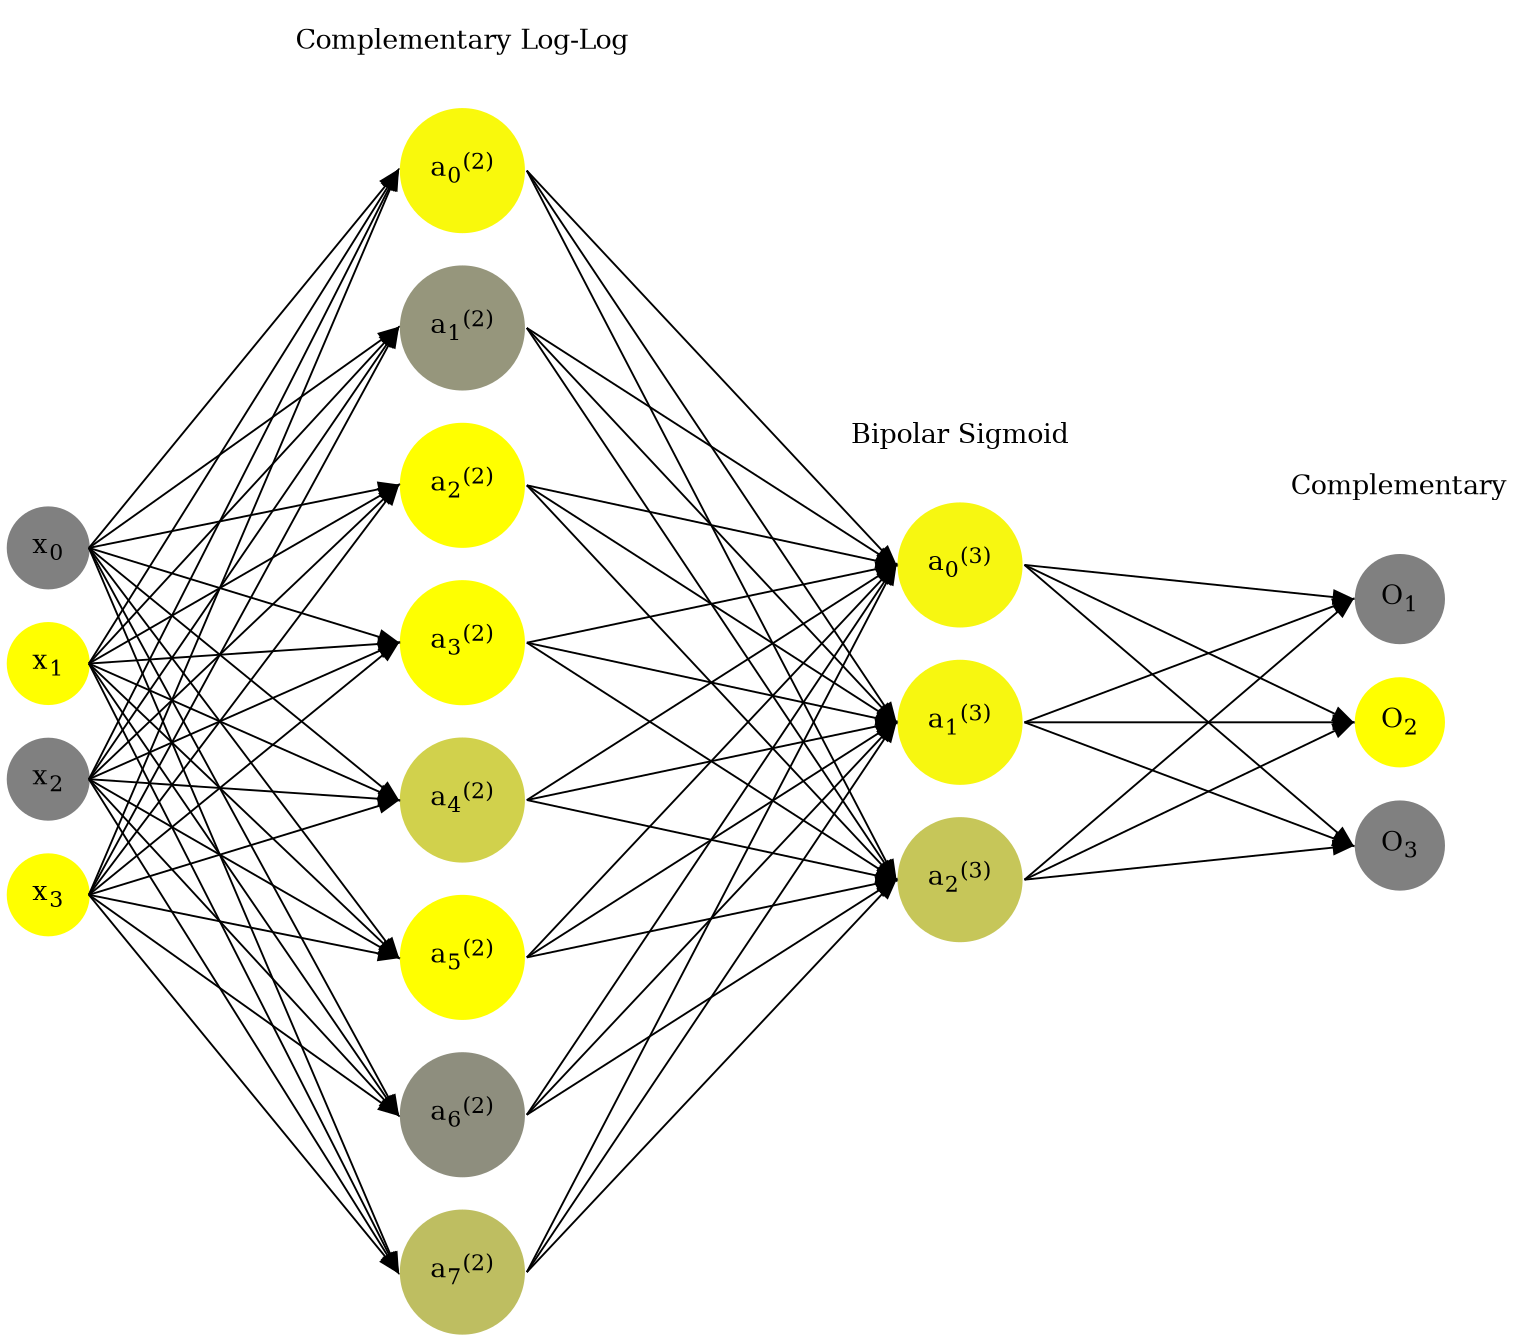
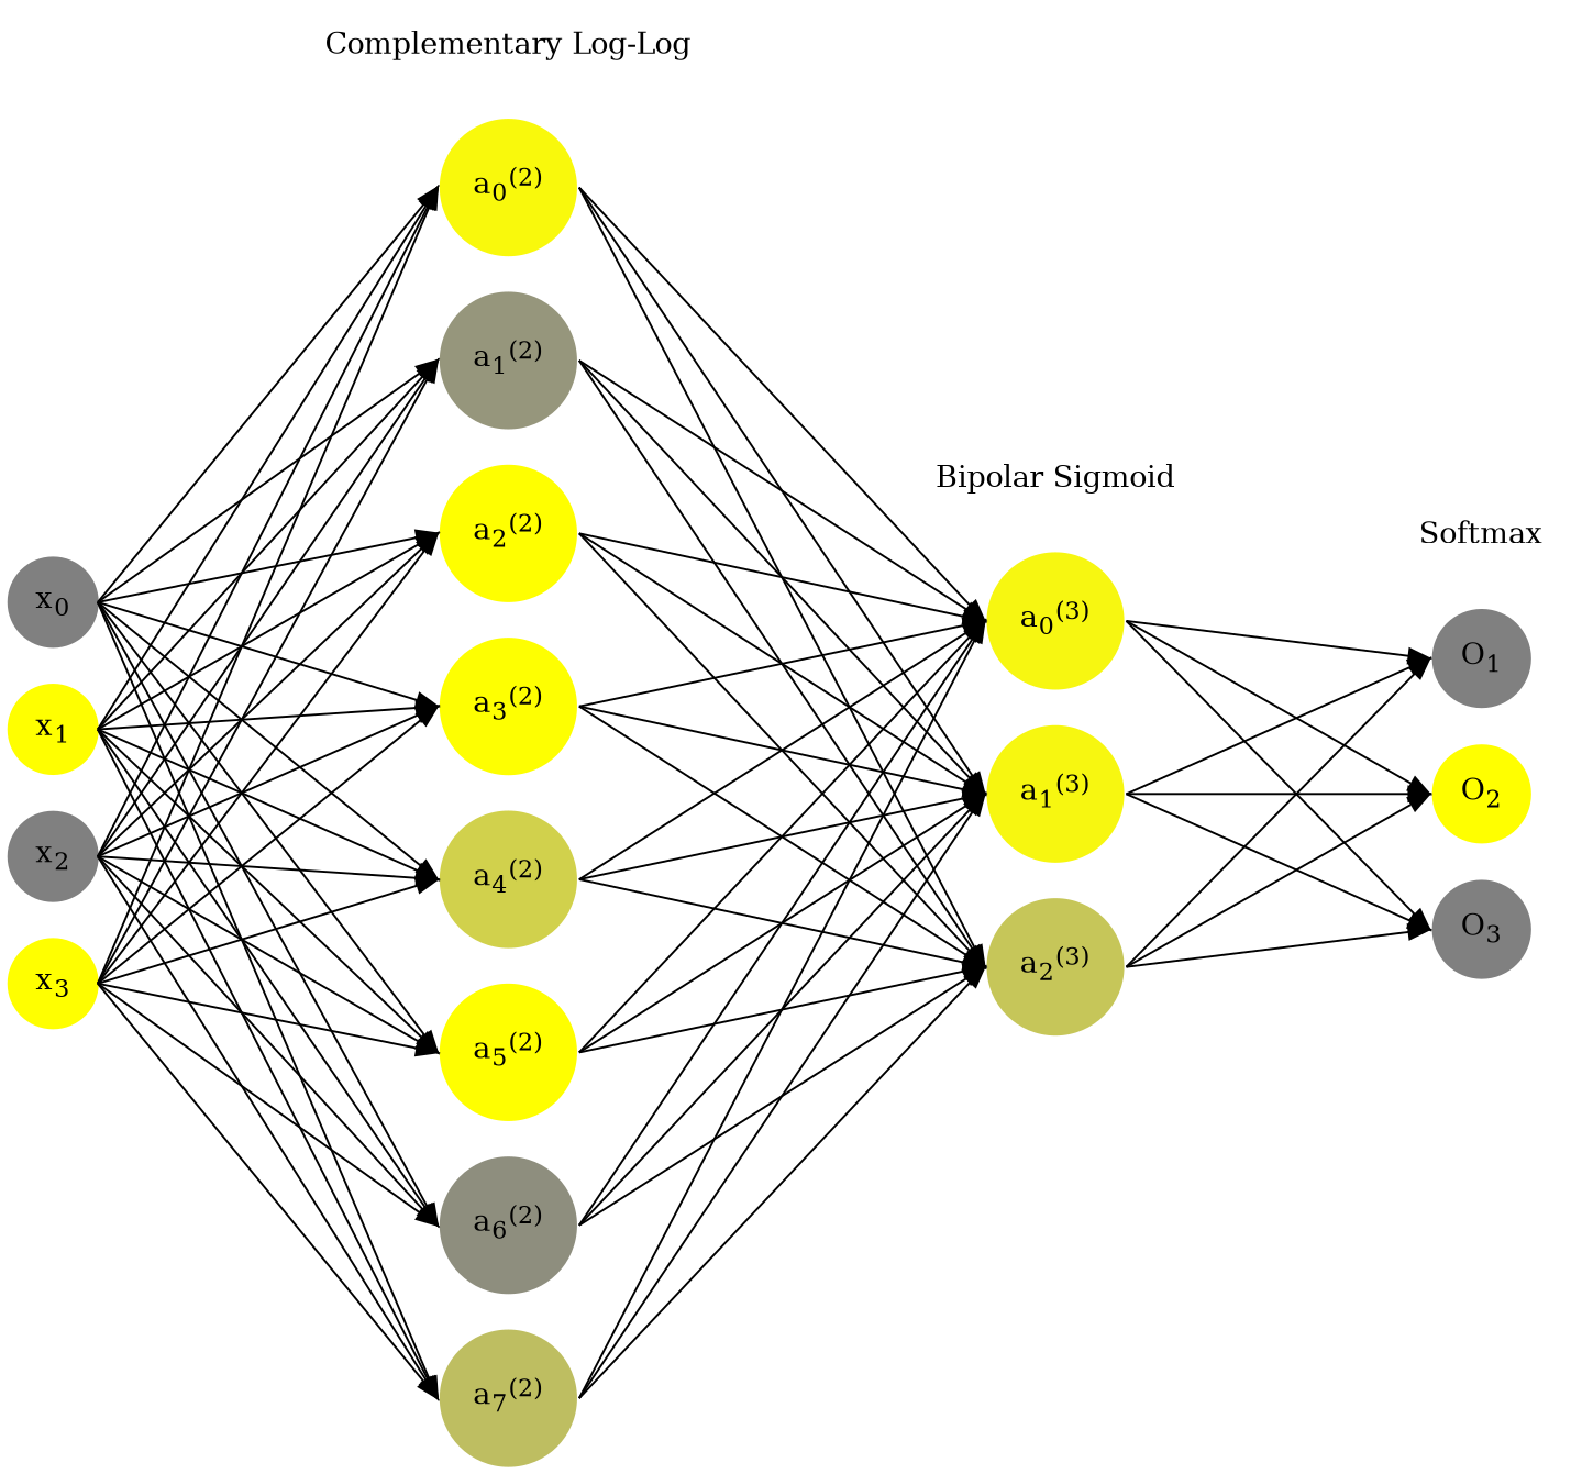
  digraph {
    rankdir=LR
    ranksep=1.4
    splines=false
    node [color="0.1667, 0.0, 0.5" fillcolor="0.1667, 0.0, 0.5" shape=circle style=filled]
    edge [headport=w style=solid tailport=e]
    n1 [label=<x<sub>0</sub>>]
    n2 [color="0.1667, 1.0, 1.0" fillcolor="0.1667, 1.0, 1.0" label=<x<sub>1</sub>>]
    n3 [label=<x<sub>2</sub>>]
    n4 [color="0.1667, 1.0, 1.0" fillcolor="0.1667, 1.0, 1.0" label=<x<sub>3</sub>>]
    n5 [color="0.1667, 0.949008, 0.974504" fillcolor="0.1667, 0.949008, 0.974504" label=<a<sub>0</sub><sup>(2)</sup>>]
    n6 [color="0.1667, 0.172887, 0.586443" fillcolor="0.1667, 0.172887, 0.586443" label=<a<sub>1</sub><sup>(2)</sup>>]
    n7 [color="0.1667, 1.000000, 1.000000" fillcolor="0.1667, 1.000000, 1.000000" label=<a<sub>2</sub><sup>(2)</sup>>]
    n8 [color="0.1667, 0.992559, 0.996280" fillcolor="0.1667, 0.992559, 0.996280" label=<a<sub>3</sub><sup>(2)</sup>>]
    n9 [color="0.1667, 0.635609, 0.817805" fillcolor="0.1667, 0.635609, 0.817805" label=<a<sub>4</sub><sup>(2)</sup>>]
    n10 [color="0.1667, 1.000000, 1.000000" fillcolor="0.1667, 1.000000, 1.000000" label=<a<sub>5</sub><sup>(2)</sup>>]
    n11 [color="0.1667, 0.110698, 0.555349" fillcolor="0.1667, 0.110698, 0.555349" label=<a<sub>6</sub><sup>(2)</sup>>]
    n12 [color="0.1667, 0.486565, 0.743283" fillcolor="0.1667, 0.486565, 0.743283" label=<a<sub>7</sub><sup>(2)</sup>>]
    n13 [color="0.1667, 0.930093, 0.965046" fillcolor="0.1667, 0.930093, 0.965046" label=<a<sub>0</sub><sup>(3)</sup>>]
    n14 [color="0.1667, 0.933888, 0.966944" fillcolor="0.1667, 0.933888, 0.966944" label=<a<sub>1</sub><sup>(3)</sup>>]
    n15 [color="0.1667, 0.550884, 0.775442" fillcolor="0.1667, 0.550884, 0.775442" label=<a<sub>2</sub><sup>(3)</sup>>]
    n16 [label=<O<sub>1</sub>>]
    n17 [color="0.1667, 1.0, 1.0" fillcolor="0.1667, 1.0, 1.0" label=<O<sub>2</sub>>]
    n18 [label=<O<sub>3</sub>>]
    n19 [label="Complementary Log-Log" shape=plaintext color="" fillcolor="" style=""]
    n20 [label="Bipolar Sigmoid" shape=plaintext color="" fillcolor="" style=""]
-   n21 [label=Complementary shape=plaintext color="" fillcolor="" style=""]
+   n21 [label=Softmax shape=plaintext color="" fillcolor="" style=""]
    subgraph sub_1 {
      n1
    }
    subgraph sub_2 {
      n2
    }
    subgraph sub_3 {
      n3
    }
    subgraph sub_4 {
      n4
    }
    subgraph sub_5 {
      n5
    }
    subgraph sub_6 {
      n6
    }
    subgraph sub_7 {
      n7
    }
    subgraph sub_8 {
      n8
    }
    subgraph sub_9 {
      n9
    }
    subgraph sub_10 {
      n10
    }
    subgraph sub_11 {
      n11
    }
    subgraph sub_12 {
      n12
    }
    subgraph sub_13 {
      n13
    }
    subgraph sub_14 {
      n14
    }
    subgraph sub_15 {
      n15
    }
    subgraph sub_16 {
      n16
    }
    subgraph sub_17 {
      n17
    }
    subgraph sub_18 {
      n18
    }
    subgraph sub_19 {
      rank=same
      n1
      n2
      n3
      n4
    }
    subgraph sub_20 {
      rank=same
      n5
      n6
      n7
      n8
      n9
      n10
      n11
      n12
    }
    subgraph sub_21 {
      rank=same
      n13
      n14
      n15
    }
    subgraph sub_22 {
      rank=same
      n16
      n17
      n18
    }
    subgraph sub_23 {
      rank=same
      n5
      n19
    }
    subgraph sub_24 {
      rank=same
      n13
      n20
    }
    subgraph sub_25 {
      rank=same
      n16
      n21
    }
    n1 -> n2 [style=invis]
    n1 -> n5
    n1 -> n6
    n1 -> n7
    n1 -> n8
    n1 -> n9
    n1 -> n10
    n1 -> n11
    n1 -> n12
    n2 -> n3 [style=invis]
    n2 -> n5
    n2 -> n6
    n2 -> n7
    n2 -> n8
    n2 -> n9
    n2 -> n10
    n2 -> n11
    n2 -> n12
    n3 -> n4 [style=invis]
    n3 -> n5
    n3 -> n6
    n3 -> n7
    n3 -> n8
    n3 -> n9
    n3 -> n10
    n3 -> n11
    n3 -> n12
    n4 -> n5
    n4 -> n6
    n4 -> n7
    n4 -> n8
    n4 -> n9
    n4 -> n10
    n4 -> n11
    n4 -> n12
    n5 -> n6 [style=invis]
    n5 -> n13
    n5 -> n14
    n5 -> n15
    n6 -> n7 [style=invis]
    n6 -> n13
    n6 -> n14
    n6 -> n15
    n7 -> n8 [style=invis]
    n7 -> n13
    n7 -> n14
    n7 -> n15
    n8 -> n9 [style=invis]
    n8 -> n13
    n8 -> n14
    n8 -> n15
    n9 -> n10 [style=invis]
    n9 -> n13
    n9 -> n14
    n9 -> n15
    n10 -> n11 [style=invis]
    n10 -> n13
    n10 -> n14
    n10 -> n15
    n11 -> n12 [style=invis]
    n11 -> n13
    n11 -> n14
    n11 -> n15
    n12 -> n13
    n12 -> n14
    n12 -> n15
    n13 -> n14 [style=invis]
    n13 -> n16
    n13 -> n17
    n13 -> n18
    n14 -> n15 [style=invis]
    n14 -> n16
    n14 -> n17
    n14 -> n18
    n15 -> n16
    n15 -> n17
    n15 -> n18
    n16 -> n17 [style=invis]
    n17 -> n18 [style=invis]
    n19 -> n5 [style=invis]
    n20 -> n13 [style=invis]
    n21 -> n16 [style=invis]
  }
